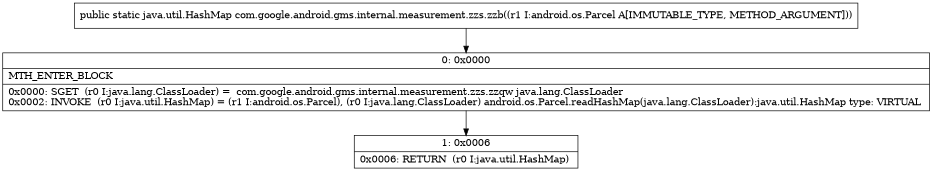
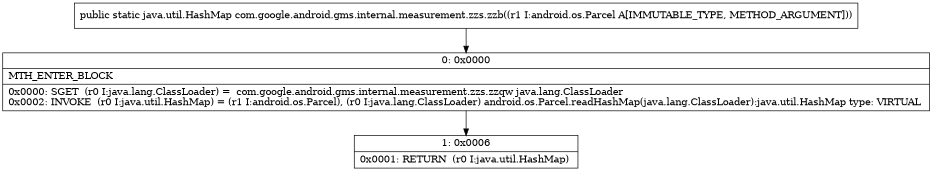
  digraph {
    node [shape=record]
    n1 [label="{0\:\ 0x0000|MTH_ENTER_BLOCK\l|0x0000: SGET  (r0 I:java.lang.ClassLoader) =  com.google.android.gms.internal.measurement.zzs.zzqw java.lang.ClassLoader \l0x0002: INVOKE  (r0 I:java.util.HashMap) = (r1 I:android.os.Parcel), (r0 I:java.lang.ClassLoader) android.os.Parcel.readHashMap(java.lang.ClassLoader):java.util.HashMap type: VIRTUAL \l}"]
-   n2 [label="{1\:\ 0x0006|0x0006: RETURN  (r0 I:java.util.HashMap) \l}"]
+   n2 [label="{1\:\ 0x0006|0x0001: RETURN  (r0 I:java.util.HashMap) \l}"]
    n3 [label="{public static java.util.HashMap com.google.android.gms.internal.measurement.zzs.zzb((r1 I:android.os.Parcel A[IMMUTABLE_TYPE, METHOD_ARGUMENT])) }"]
    n1 -> n2
    n3 -> n1
  }
